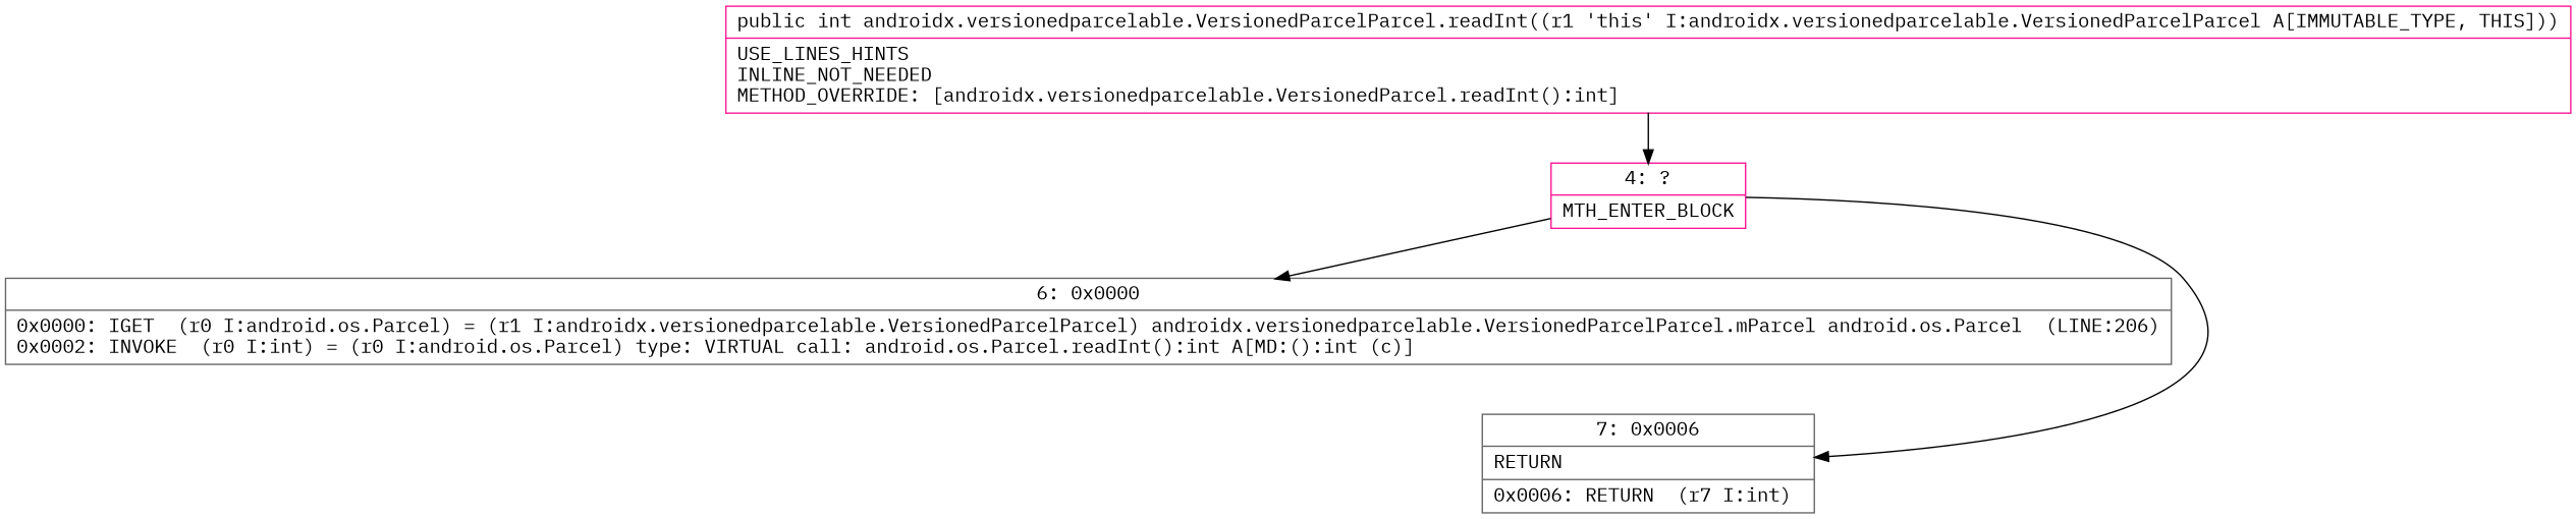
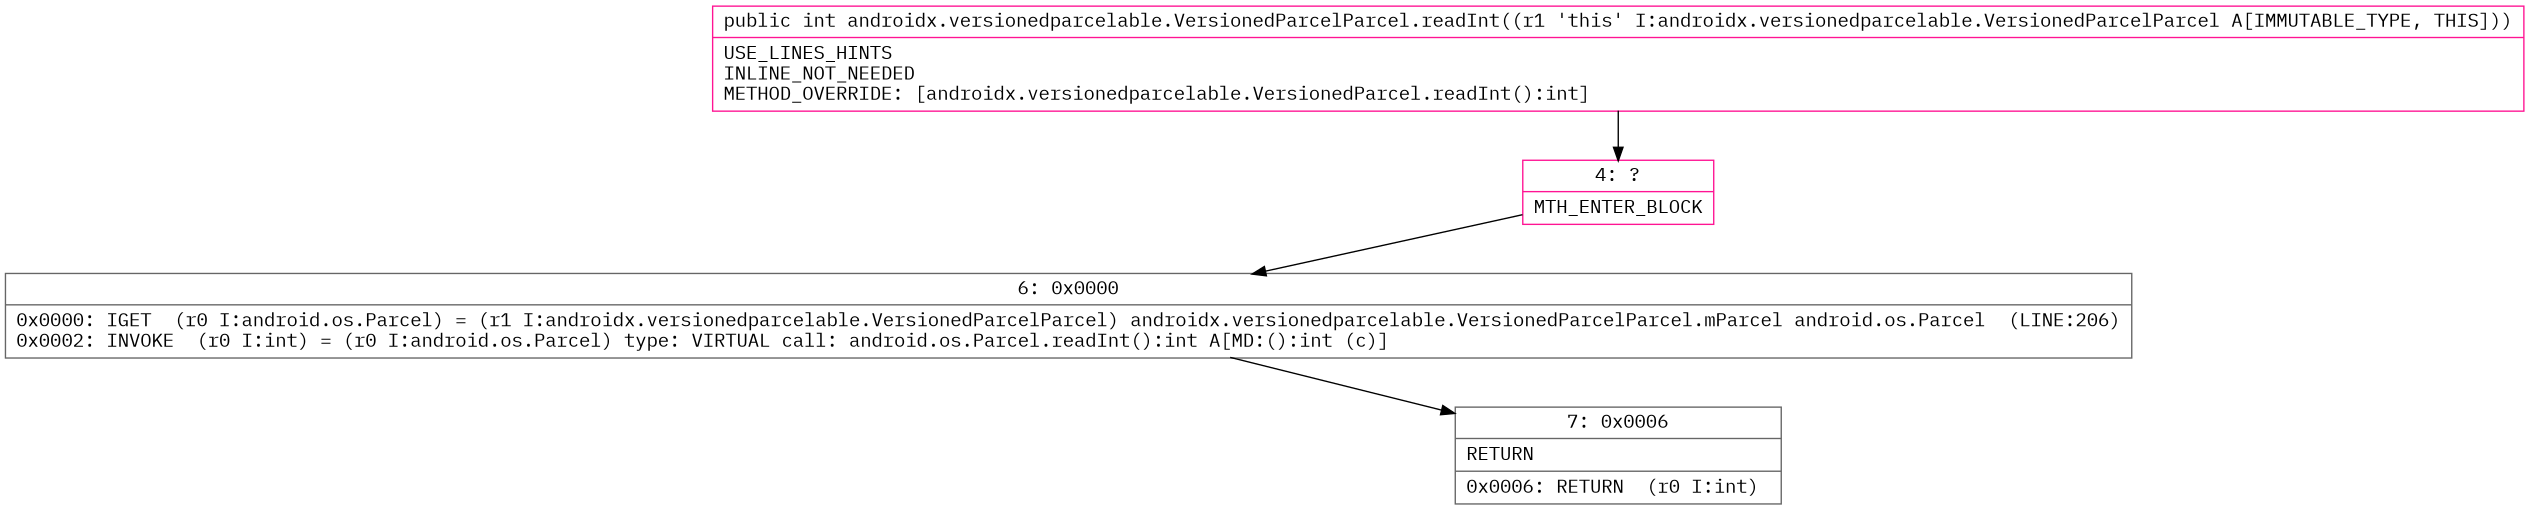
  digraph {
    fontname="IBM Plex Mono"
    node [color=deeppink fontname="IBM Plex Mono" shape=record]
    edge [fontname="IBM Plex Mono"]
    n1 [label="{4\:\ ?|MTH_ENTER_BLOCK\l}"]
    n2 [color=gray40 label="{6\:\ 0x0000|0x0000: IGET  (r0 I:android.os.Parcel) = (r1 I:androidx.versionedparcelable.VersionedParcelParcel) androidx.versionedparcelable.VersionedParcelParcel.mParcel android.os.Parcel  (LINE:206)\l0x0002: INVOKE  (r0 I:int) = (r0 I:android.os.Parcel) type: VIRTUAL call: android.os.Parcel.readInt():int A[MD:():int (c)]\l}"]
-   n3 [color=gray40 label="{7\:\ 0x0006|RETURN\l|0x0006: RETURN  (r7 I:int) \l}"]
+   n3 [color=gray40 label="{7\:\ 0x0006|RETURN\l|0x0006: RETURN  (r0 I:int) \l}"]
    n4 [label="{public int androidx.versionedparcelable.VersionedParcelParcel.readInt((r1 'this' I:androidx.versionedparcelable.VersionedParcelParcel A[IMMUTABLE_TYPE, THIS]))  | USE_LINES_HINTS\lINLINE_NOT_NEEDED\lMETHOD_OVERRIDE: [androidx.versionedparcelable.VersionedParcel.readInt():int]\l}"]
    n1 -> n2
-   n1 -> n3
+   n2 -> n3
    n4 -> n1
  }
